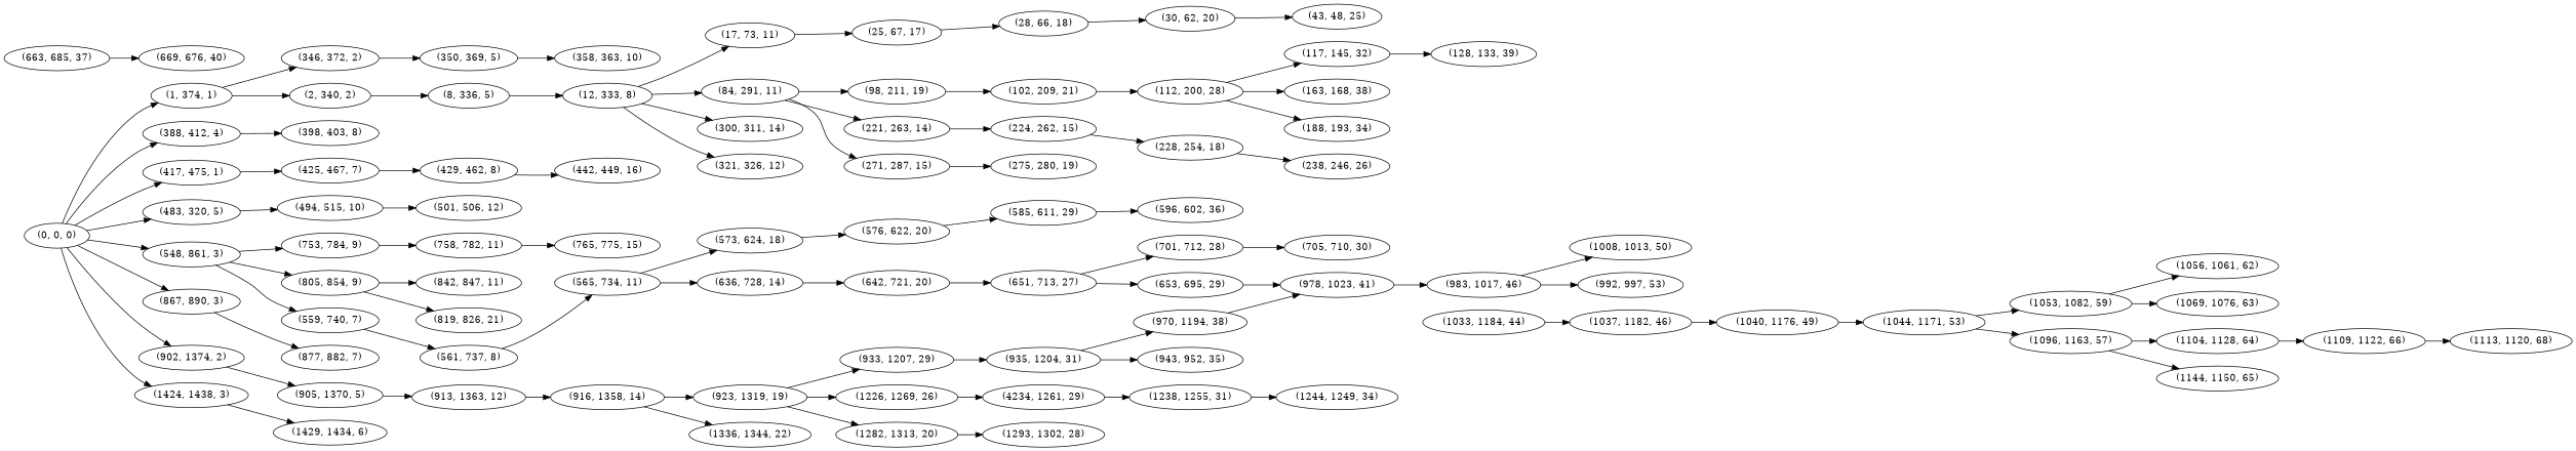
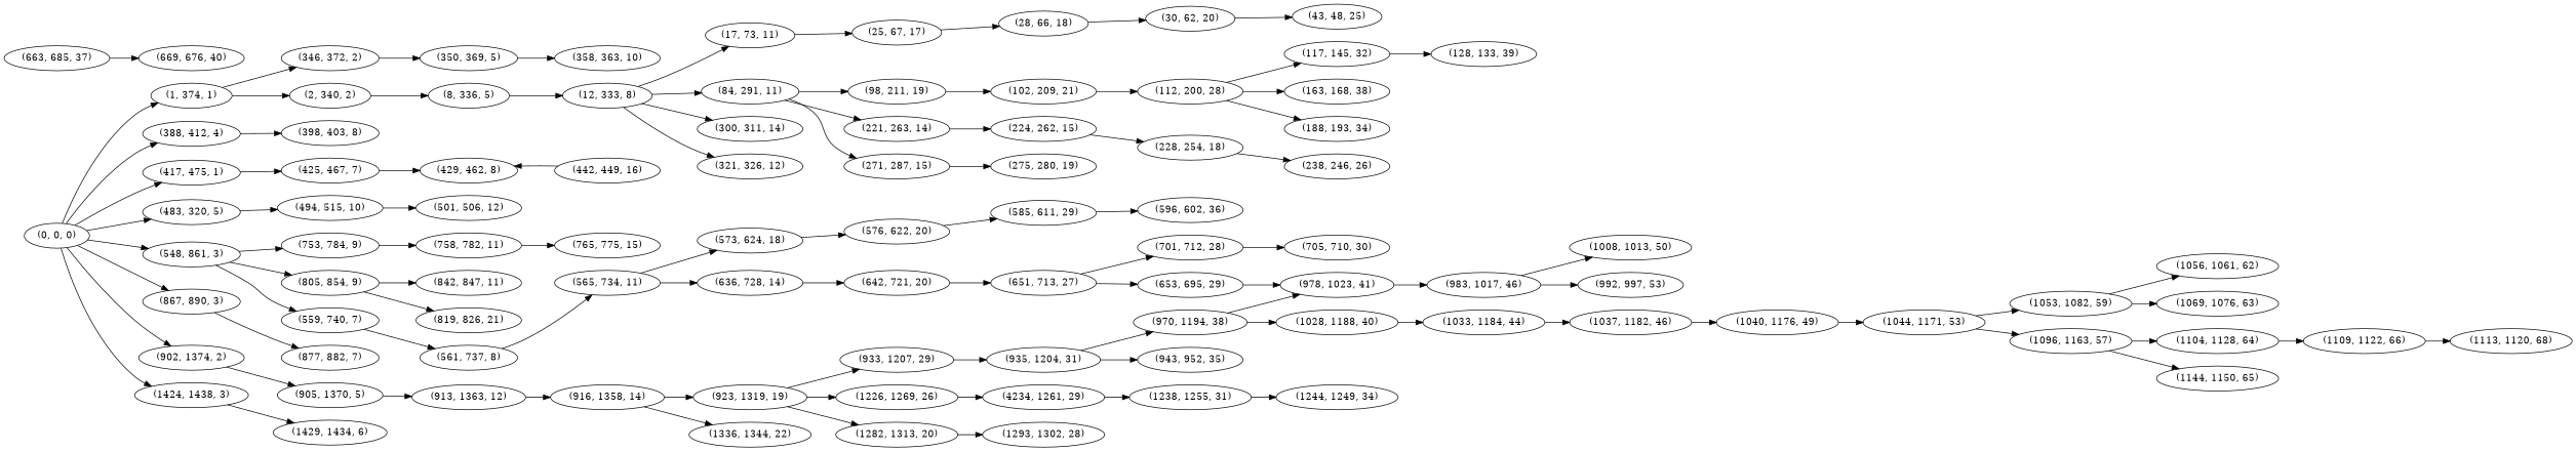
  digraph {
    rankdir=LR
    "(0, 0, 0)"
    "(1, 374, 1)"
    "(388, 412, 4)"
    "(417, 475, 1)"
    n5 [label="(483, 320, 5)"]
    "(548, 861, 3)"
    "(867, 890, 3)"
    "(902, 1374, 2)"
    "(1424, 1438, 3)"
    "(2, 340, 2)"
    "(346, 372, 2)"
    "(398, 403, 8)"
    "(425, 467, 7)"
    "(494, 515, 10)"
    "(559, 740, 7)"
    "(753, 784, 9)"
    "(805, 854, 9)"
    "(877, 882, 7)"
    "(905, 1370, 5)"
    "(1429, 1434, 6)"
    "(8, 336, 5)"
    "(350, 369, 5)"
    "(12, 333, 8)"
    "(17, 73, 11)"
    "(84, 291, 11)"
    "(300, 311, 14)"
    "(321, 326, 12)"
    "(25, 67, 17)"
    "(98, 211, 19)"
    "(221, 263, 14)"
    "(271, 287, 15)"
    "(28, 66, 18)"
    "(30, 62, 20)"
    "(43, 48, 25)"
    "(102, 209, 21)"
    "(224, 262, 15)"
    "(275, 280, 19)"
    "(112, 200, 28)"
    "(117, 145, 32)"
    "(163, 168, 38)"
    "(188, 193, 34)"
    "(128, 133, 39)"
    "(228, 254, 18)"
    "(238, 246, 26)"
    "(358, 363, 10)"
    "(429, 462, 8)"
    "(442, 449, 16)"
    "(501, 506, 12)"
    "(561, 737, 8)"
    "(758, 782, 11)"
    "(819, 826, 21)"
    "(842, 847, 11)"
    "(565, 734, 11)"
    "(573, 624, 18)"
    "(636, 728, 14)"
    "(576, 622, 20)"
    "(642, 721, 20)"
    "(585, 611, 29)"
    "(596, 602, 36)"
    "(651, 713, 27)"
    "(653, 695, 29)"
    "(701, 712, 28)"
    "(978, 1023, 41)"
    "(705, 710, 30)"
    "(663, 685, 37)"
    "(669, 676, 40)"
    "(765, 775, 15)"
    "(913, 1363, 12)"
    "(916, 1358, 14)"
    "(923, 1319, 19)"
    "(1336, 1344, 22)"
    "(933, 1207, 29)"
    "(1226, 1269, 26)"
    "(1282, 1313, 20)"
    "(935, 1204, 31)"
    n76 [label="(4234, 1261, 29)"]
    "(1293, 1302, 28)"
    "(943, 952, 35)"
    "(970, 1194, 38)"
+   "(1028, 1188, 40)"
    "(983, 1017, 46)"
    "(1033, 1184, 44)"
    "(992, 997, 53)"
    "(1008, 1013, 50)"
    "(1037, 1182, 46)"
    "(1040, 1176, 49)"
    "(1044, 1171, 53)"
    "(1053, 1082, 59)"
    "(1096, 1163, 57)"
    "(1056, 1061, 62)"
    "(1069, 1076, 63)"
    "(1104, 1128, 64)"
    "(1144, 1150, 65)"
    "(1109, 1122, 66)"
    "(1113, 1120, 68)"
    "(1238, 1255, 31)"
    "(1244, 1249, 34)"
    "(0, 0, 0)" -> "(1, 374, 1)"
    "(0, 0, 0)" -> "(388, 412, 4)"
    "(0, 0, 0)" -> "(417, 475, 1)"
    "(0, 0, 0)" -> n5
    "(0, 0, 0)" -> "(548, 861, 3)"
    "(0, 0, 0)" -> "(867, 890, 3)"
    "(0, 0, 0)" -> "(902, 1374, 2)"
    "(0, 0, 0)" -> "(1424, 1438, 3)"
    "(1, 374, 1)" -> "(2, 340, 2)"
    "(1, 374, 1)" -> "(346, 372, 2)"
    "(388, 412, 4)" -> "(398, 403, 8)"
    "(417, 475, 1)" -> "(425, 467, 7)"
    n5 -> "(494, 515, 10)"
    "(548, 861, 3)" -> "(559, 740, 7)"
    "(548, 861, 3)" -> "(753, 784, 9)"
    "(548, 861, 3)" -> "(805, 854, 9)"
    "(867, 890, 3)" -> "(877, 882, 7)"
    "(902, 1374, 2)" -> "(905, 1370, 5)"
    "(1424, 1438, 3)" -> "(1429, 1434, 6)"
    "(2, 340, 2)" -> "(8, 336, 5)"
    "(346, 372, 2)" -> "(350, 369, 5)"
    "(425, 467, 7)" -> "(429, 462, 8)"
    "(494, 515, 10)" -> "(501, 506, 12)"
    "(559, 740, 7)" -> "(561, 737, 8)"
    "(753, 784, 9)" -> "(758, 782, 11)"
    "(805, 854, 9)" -> "(819, 826, 21)"
    "(805, 854, 9)" -> "(842, 847, 11)"
    "(905, 1370, 5)" -> "(913, 1363, 12)"
    "(8, 336, 5)" -> "(12, 333, 8)"
    "(350, 369, 5)" -> "(358, 363, 10)"
    "(12, 333, 8)" -> "(17, 73, 11)"
    "(12, 333, 8)" -> "(84, 291, 11)"
    "(12, 333, 8)" -> "(300, 311, 14)"
    "(12, 333, 8)" -> "(321, 326, 12)"
    "(17, 73, 11)" -> "(25, 67, 17)"
    "(84, 291, 11)" -> "(98, 211, 19)"
    "(84, 291, 11)" -> "(221, 263, 14)"
    "(84, 291, 11)" -> "(271, 287, 15)"
    "(25, 67, 17)" -> "(28, 66, 18)"
    "(98, 211, 19)" -> "(102, 209, 21)"
    "(221, 263, 14)" -> "(224, 262, 15)"
    "(271, 287, 15)" -> "(275, 280, 19)"
    "(28, 66, 18)" -> "(30, 62, 20)"
    "(30, 62, 20)" -> "(43, 48, 25)"
    "(102, 209, 21)" -> "(112, 200, 28)"
    "(224, 262, 15)" -> "(228, 254, 18)"
    "(112, 200, 28)" -> "(117, 145, 32)"
    "(112, 200, 28)" -> "(163, 168, 38)"
    "(112, 200, 28)" -> "(188, 193, 34)"
    "(117, 145, 32)" -> "(128, 133, 39)"
    "(228, 254, 18)" -> "(238, 246, 26)"
-   "(429, 462, 8)" -> "(442, 449, 16)"
+   "(442, 449, 16)" -> "(429, 462, 8)"
    "(561, 737, 8)" -> "(565, 734, 11)"
    "(758, 782, 11)" -> "(765, 775, 15)"
    "(565, 734, 11)" -> "(573, 624, 18)"
    "(565, 734, 11)" -> "(636, 728, 14)"
    "(573, 624, 18)" -> "(576, 622, 20)"
    "(636, 728, 14)" -> "(642, 721, 20)"
    "(576, 622, 20)" -> "(585, 611, 29)"
    "(642, 721, 20)" -> "(651, 713, 27)"
    "(585, 611, 29)" -> "(596, 602, 36)"
    "(651, 713, 27)" -> "(653, 695, 29)"
    "(651, 713, 27)" -> "(701, 712, 28)"
    "(653, 695, 29)" -> "(978, 1023, 41)"
    "(701, 712, 28)" -> "(705, 710, 30)"
    "(978, 1023, 41)" -> "(983, 1017, 46)"
    "(663, 685, 37)" -> "(669, 676, 40)"
    "(913, 1363, 12)" -> "(916, 1358, 14)"
    "(916, 1358, 14)" -> "(923, 1319, 19)"
    "(916, 1358, 14)" -> "(1336, 1344, 22)"
    "(923, 1319, 19)" -> "(933, 1207, 29)"
    "(923, 1319, 19)" -> "(1226, 1269, 26)"
    "(923, 1319, 19)" -> "(1282, 1313, 20)"
    "(933, 1207, 29)" -> "(935, 1204, 31)"
    "(1226, 1269, 26)" -> n76
    "(1282, 1313, 20)" -> "(1293, 1302, 28)"
    "(935, 1204, 31)" -> "(943, 952, 35)"
    "(935, 1204, 31)" -> "(970, 1194, 38)"
    n76 -> "(1238, 1255, 31)"
    "(970, 1194, 38)" -> "(978, 1023, 41)"
+   "(970, 1194, 38)" -> "(1028, 1188, 40)"
+   "(1028, 1188, 40)" -> "(1033, 1184, 44)"
    "(983, 1017, 46)" -> "(992, 997, 53)"
    "(983, 1017, 46)" -> "(1008, 1013, 50)"
    "(1033, 1184, 44)" -> "(1037, 1182, 46)"
    "(1037, 1182, 46)" -> "(1040, 1176, 49)"
    "(1040, 1176, 49)" -> "(1044, 1171, 53)"
    "(1044, 1171, 53)" -> "(1053, 1082, 59)"
    "(1044, 1171, 53)" -> "(1096, 1163, 57)"
    "(1053, 1082, 59)" -> "(1056, 1061, 62)"
    "(1053, 1082, 59)" -> "(1069, 1076, 63)"
    "(1096, 1163, 57)" -> "(1104, 1128, 64)"
    "(1096, 1163, 57)" -> "(1144, 1150, 65)"
    "(1104, 1128, 64)" -> "(1109, 1122, 66)"
    "(1109, 1122, 66)" -> "(1113, 1120, 68)"
    "(1238, 1255, 31)" -> "(1244, 1249, 34)"
  }
